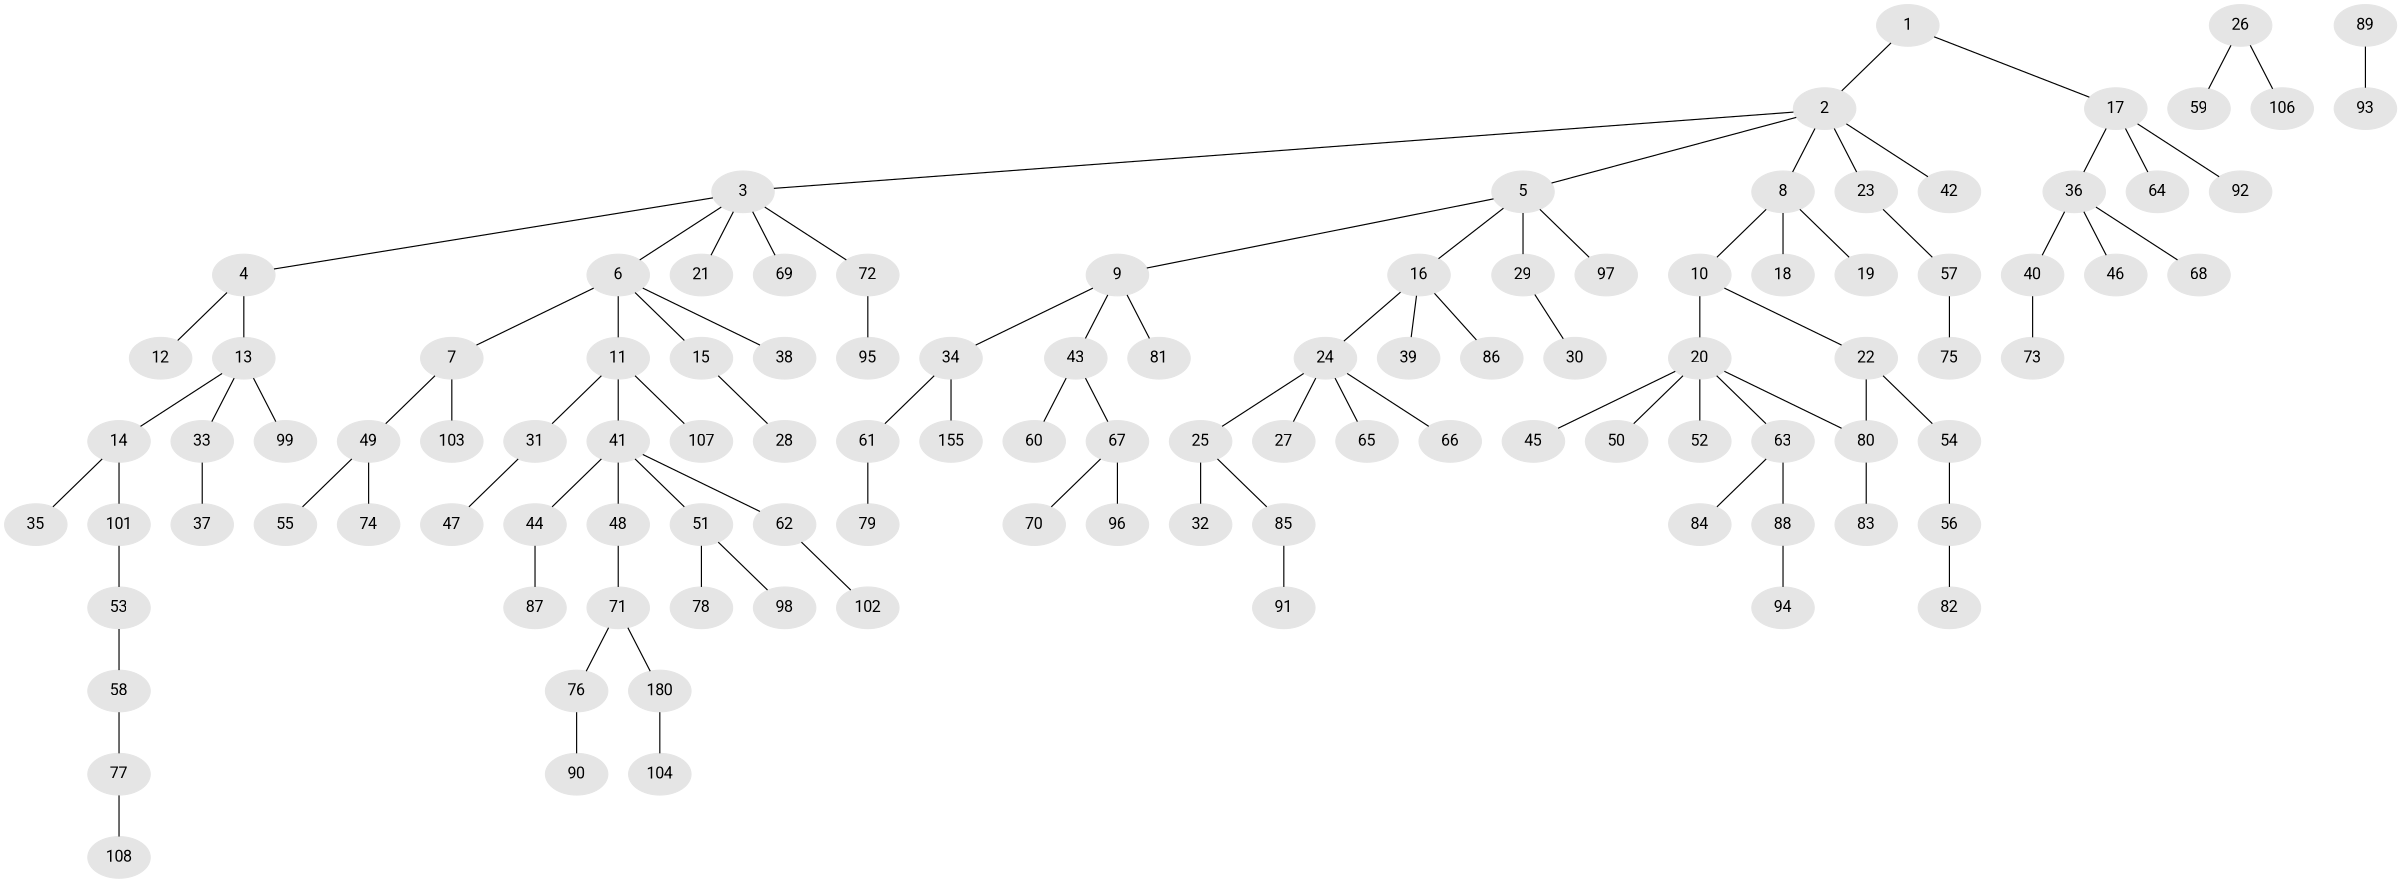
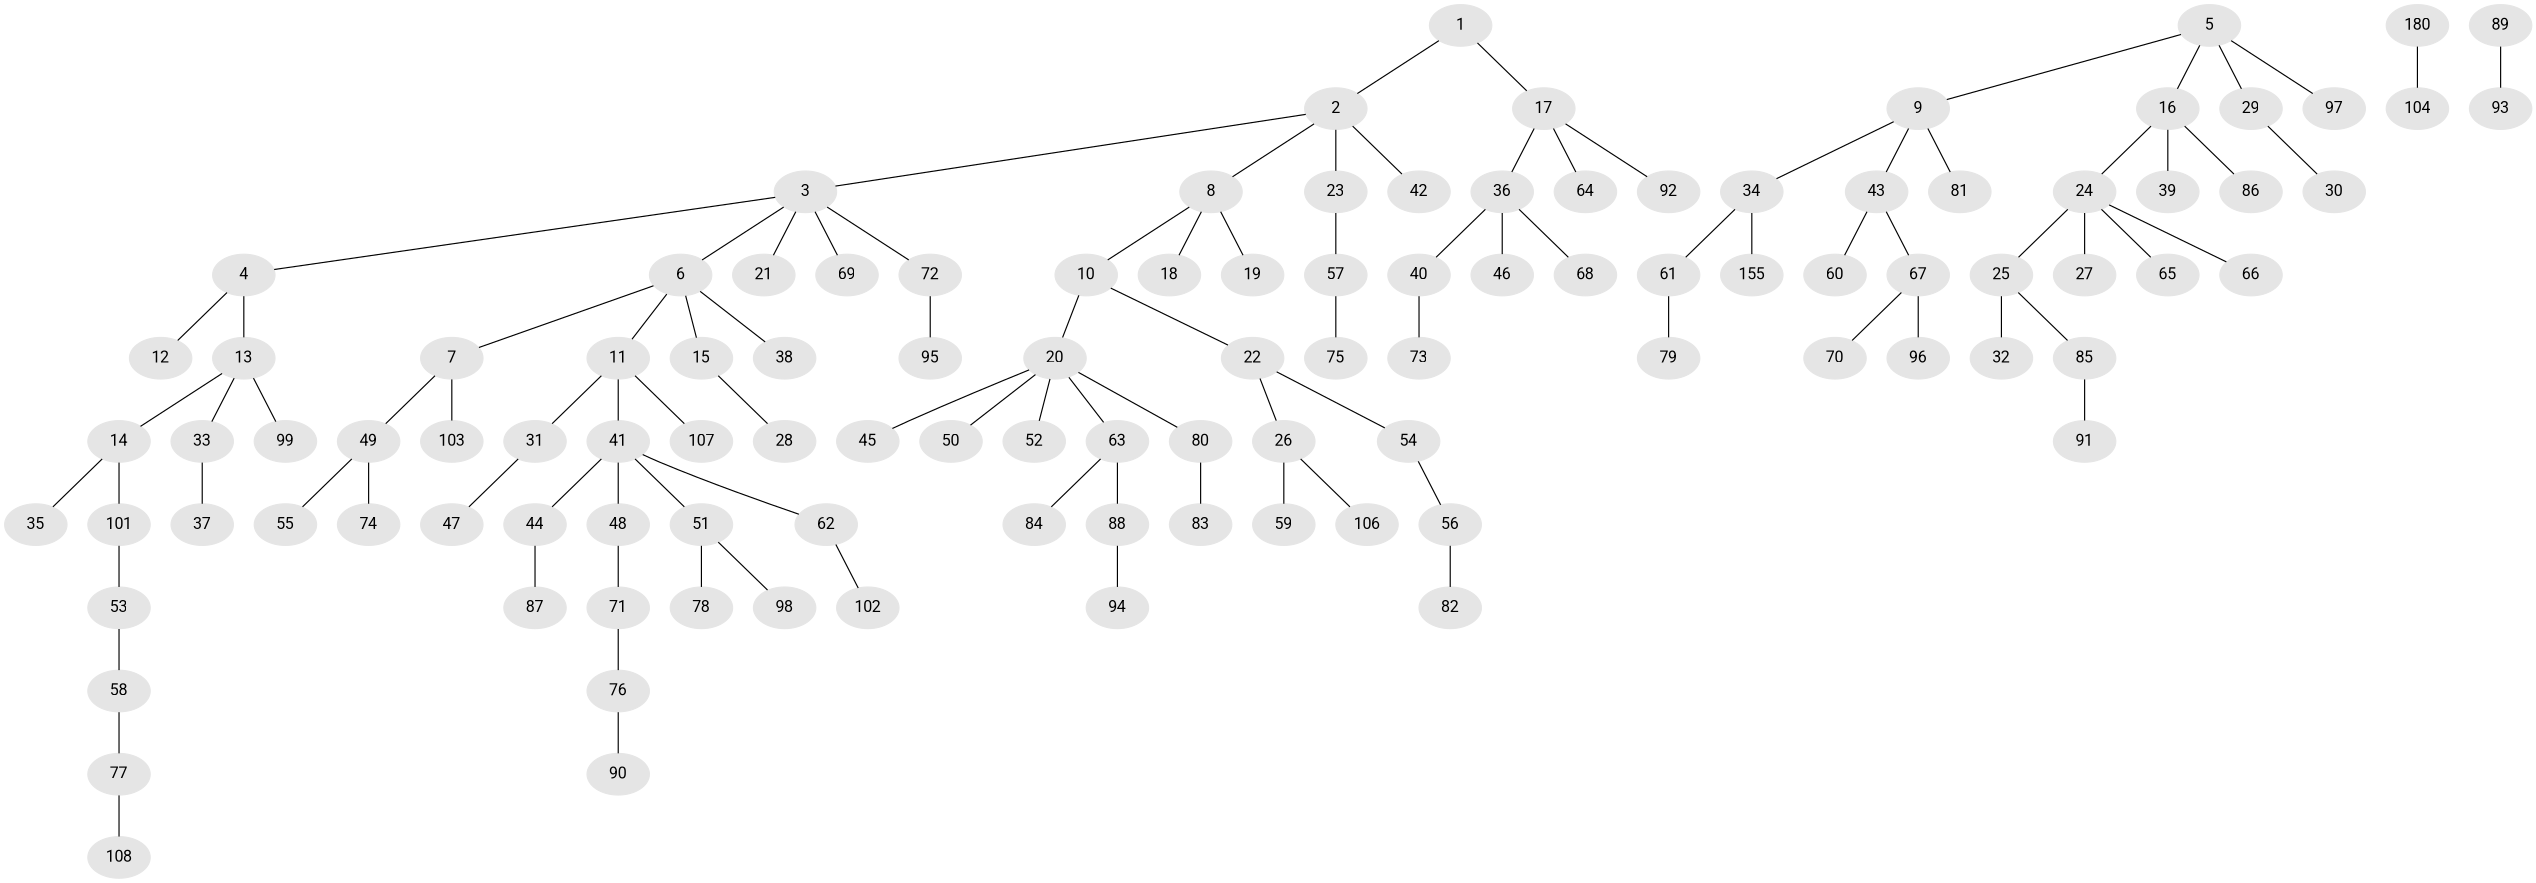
  graph {
    fontname=Roboto
    node [color=gray90 fontname=Roboto style=filled]
    edge [fontname=Roboto]
    1
    2
    17
    3
    5
    8
    23
    42
    36
    64
    92
    4
    6
    21
    69
    72
    9
    16
    29
    97
    10
    18
    19
    57
    12
    13
    7
    11
    15
    38
    95
    14
    33
    99
    34
    43
    81
    24
    39
    86
    30
    49
    103
    31
    41
    107
    28
    55
    74
    20
    22
    61
    n53 [label=155]
    60
    67
    45
    50
    52
    63
    80
    26
    54
    47
    44
    48
    51
    62
    35
    101
    37
    53
    58
    25
    27
    65
    66
    40
    46
    68
    84
    88
    83
    59
    106
    56
    75
    32
    85
    91
    79
    73
    87
    71
    78
    98
    102
    70
    96
    76
    n100 [label=180]
    77
    82
    108
    94
    90
    104
    89
    93
    1 -- 2
    1 -- 17
    2 -- 3
-   2 -- 5
    2 -- 8
    2 -- 23
    2 -- 42
    17 -- 36
    17 -- 64
    17 -- 92
    3 -- 4
    3 -- 6
    3 -- 21
    3 -- 69
    3 -- 72
    5 -- 9
    5 -- 16
    5 -- 29
    5 -- 97
    8 -- 10
    8 -- 18
    8 -- 19
    23 -- 57
    36 -- 40
    36 -- 46
    36 -- 68
    4 -- 12
    4 -- 13
    6 -- 7
    6 -- 11
    6 -- 15
    6 -- 38
    72 -- 95
    9 -- 34
    9 -- 43
    9 -- 81
    16 -- 24
    16 -- 39
    16 -- 86
    29 -- 30
    10 -- 20
    10 -- 22
    57 -- 75
    13 -- 14
    13 -- 33
    13 -- 99
    7 -- 49
    7 -- 103
    11 -- 31
    11 -- 41
    11 -- 107
    15 -- 28
    14 -- 35
    14 -- 101
    33 -- 37
    34 -- 61
    34 -- n53
    43 -- 60
    43 -- 67
    24 -- 25
    24 -- 27
    24 -- 65
    24 -- 66
    49 -- 55
    49 -- 74
    31 -- 47
    41 -- 44
    41 -- 48
    41 -- 51
    41 -- 62
    20 -- 45
    20 -- 50
    20 -- 52
    20 -- 63
    20 -- 80
-   22 -- 80
+   22 -- 26
    22 -- 54
    61 -- 79
    67 -- 70
    67 -- 96
    63 -- 84
    63 -- 88
    80 -- 83
    26 -- 59
    26 -- 106
    54 -- 56
    44 -- 87
    48 -- 71
    51 -- 78
    51 -- 98
    62 -- 102
    101 -- 53
    53 -- 58
    58 -- 77
    25 -- 32
    25 -- 85
    40 -- 73
    88 -- 94
    56 -- 82
    85 -- 91
    71 -- 76
-   71 -- n100
    76 -- 90
    n100 -- 104
    77 -- 108
    89 -- 93
  }
